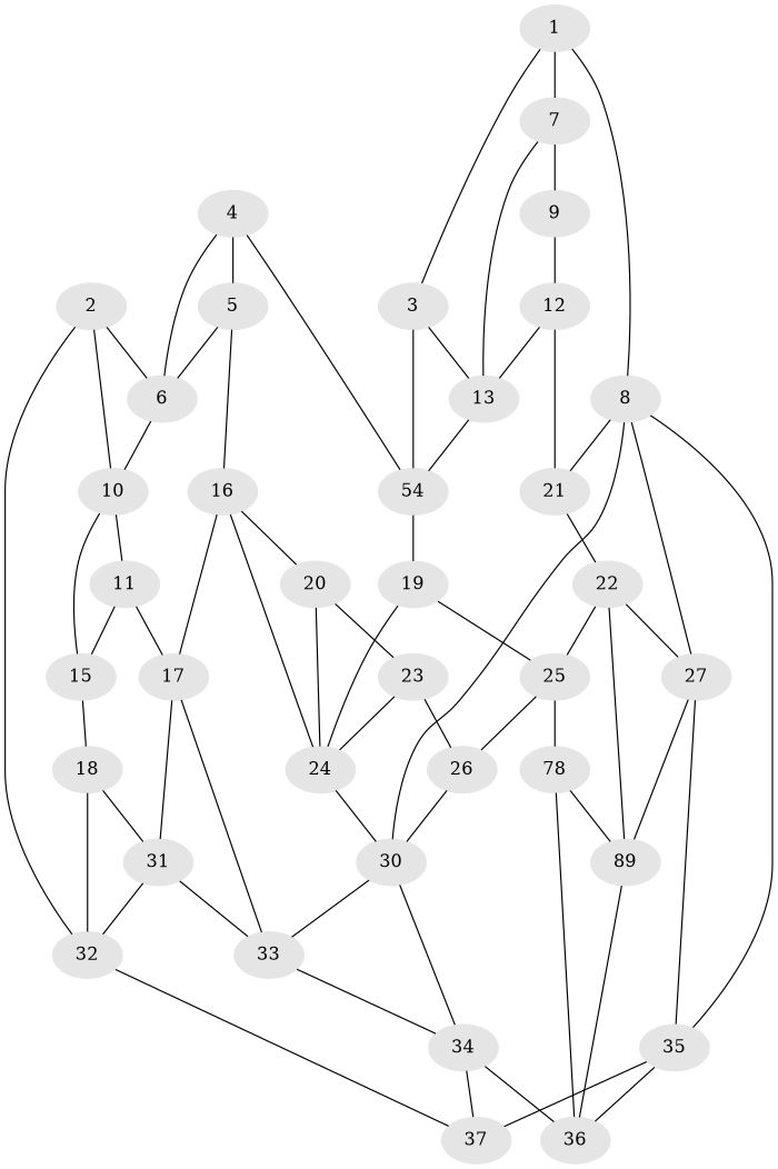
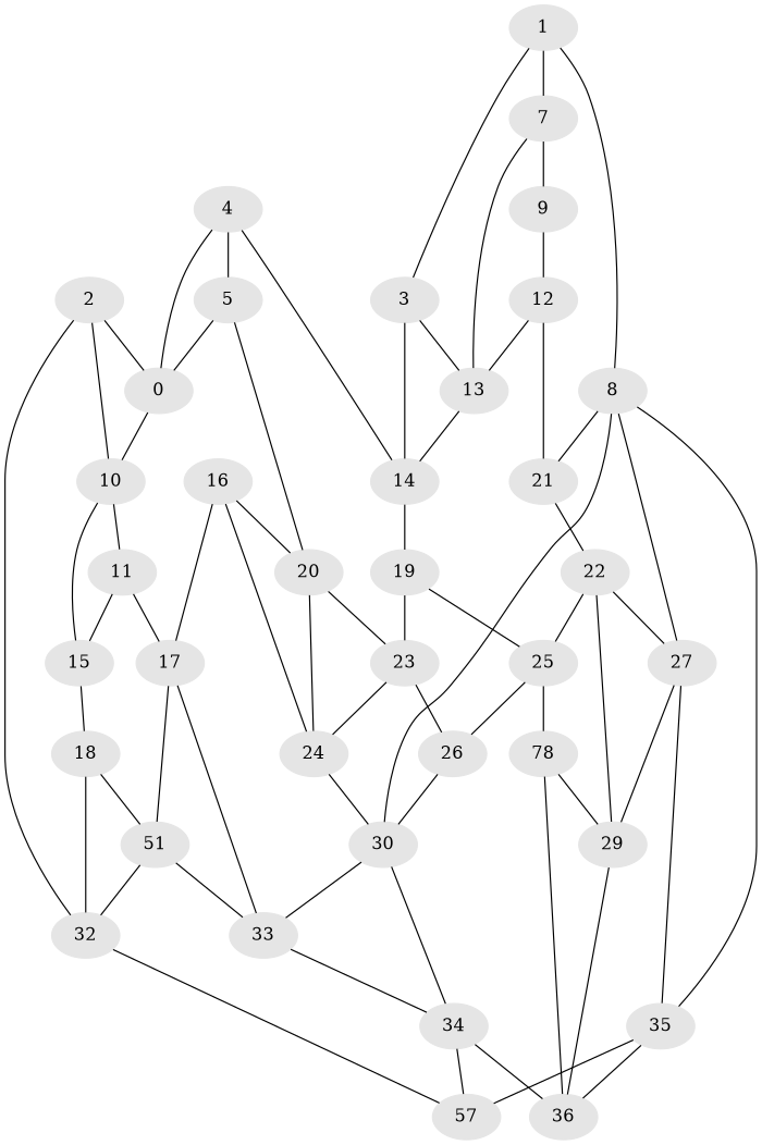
  graph {
    node [color=gray90 style=filled]
    edge [weight=1.0]
    1
    3
    7
    8
    13
-   14 [label=54]
+   14
    9
    21
    27
    35
    30
    2
-   6
+   6 [label=0]
    10
    32
    11
    15
-   37
+   37 [label=57]
    19
    4
    5
    16
    17
    20
    24
    12
    22
-   29 [label=89]
+   29
    36
    18
-   31
+   31 [label=51]
    33
    23
    25
    34
    26
    n37 [label=78]
    1 -- 3
    1 -- 7
    1 -- 8
    3 -- 13
    3 -- 14
    7 -- 13
    7 -- 9 [weight=2.0]
    8 -- 21
    8 -- 27
    8 -- 35
    8 -- 30
    13 -- 14
    14 -- 19
    9 -- 12
    21 -- 22
    27 -- 35
    27 -- 29
    35 -- 37 [weight=2.0]
    35 -- 36
    30 -- 33
    30 -- 34
    2 -- 6
    2 -- 10
    2 -- 32
    6 -- 10
    10 -- 11
    10 -- 15
    32 -- 37
    11 -- 15
    11 -- 17
    15 -- 18 [weight=2.0]
-   19 -- 24
+   19 -- 23
    19 -- 25
    4 -- 14
    4 -- 6
    4 -- 5
    5 -- 6
-   5 -- 16
+   5 -- 20
    16 -- 17
    16 -- 20
    16 -- 24
    17 -- 31
    17 -- 33
    20 -- 24
    20 -- 23
    24 -- 30
    12 -- 13
    12 -- 21 [weight=2.0]
    22 -- 27
    22 -- 29
    22 -- 25
    29 -- 36
    18 -- 32 [weight=2.0]
    18 -- 31
    31 -- 32
    31 -- 33
    33 -- 34
    23 -- 24
    23 -- 26
    25 -- 26
    25 -- n37
    34 -- 37
    34 -- 36
    26 -- 30
    n37 -- 29
    n37 -- 36
  }
